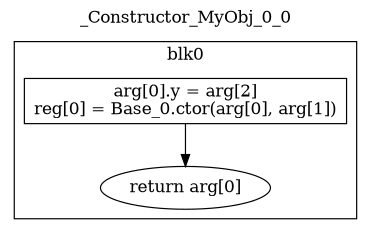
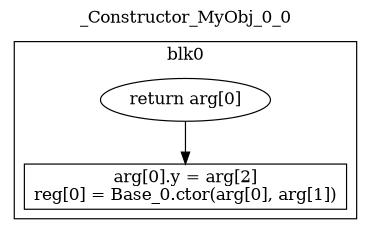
  digraph {
    label=_Constructor_MyObj_0_0
    labelloc=t
    rankdir=TB
    n1 [label="arg[0].y = arg[2]\nreg[0] = Base_0.ctor(arg[0], arg[1])\n" shape=box]
    n2 [label="return arg[0]"]
    subgraph cluster_1 {
      label=blk0
      n1
      n2
    }
-   n1 -> n2
+   n2 -> n1
  }
